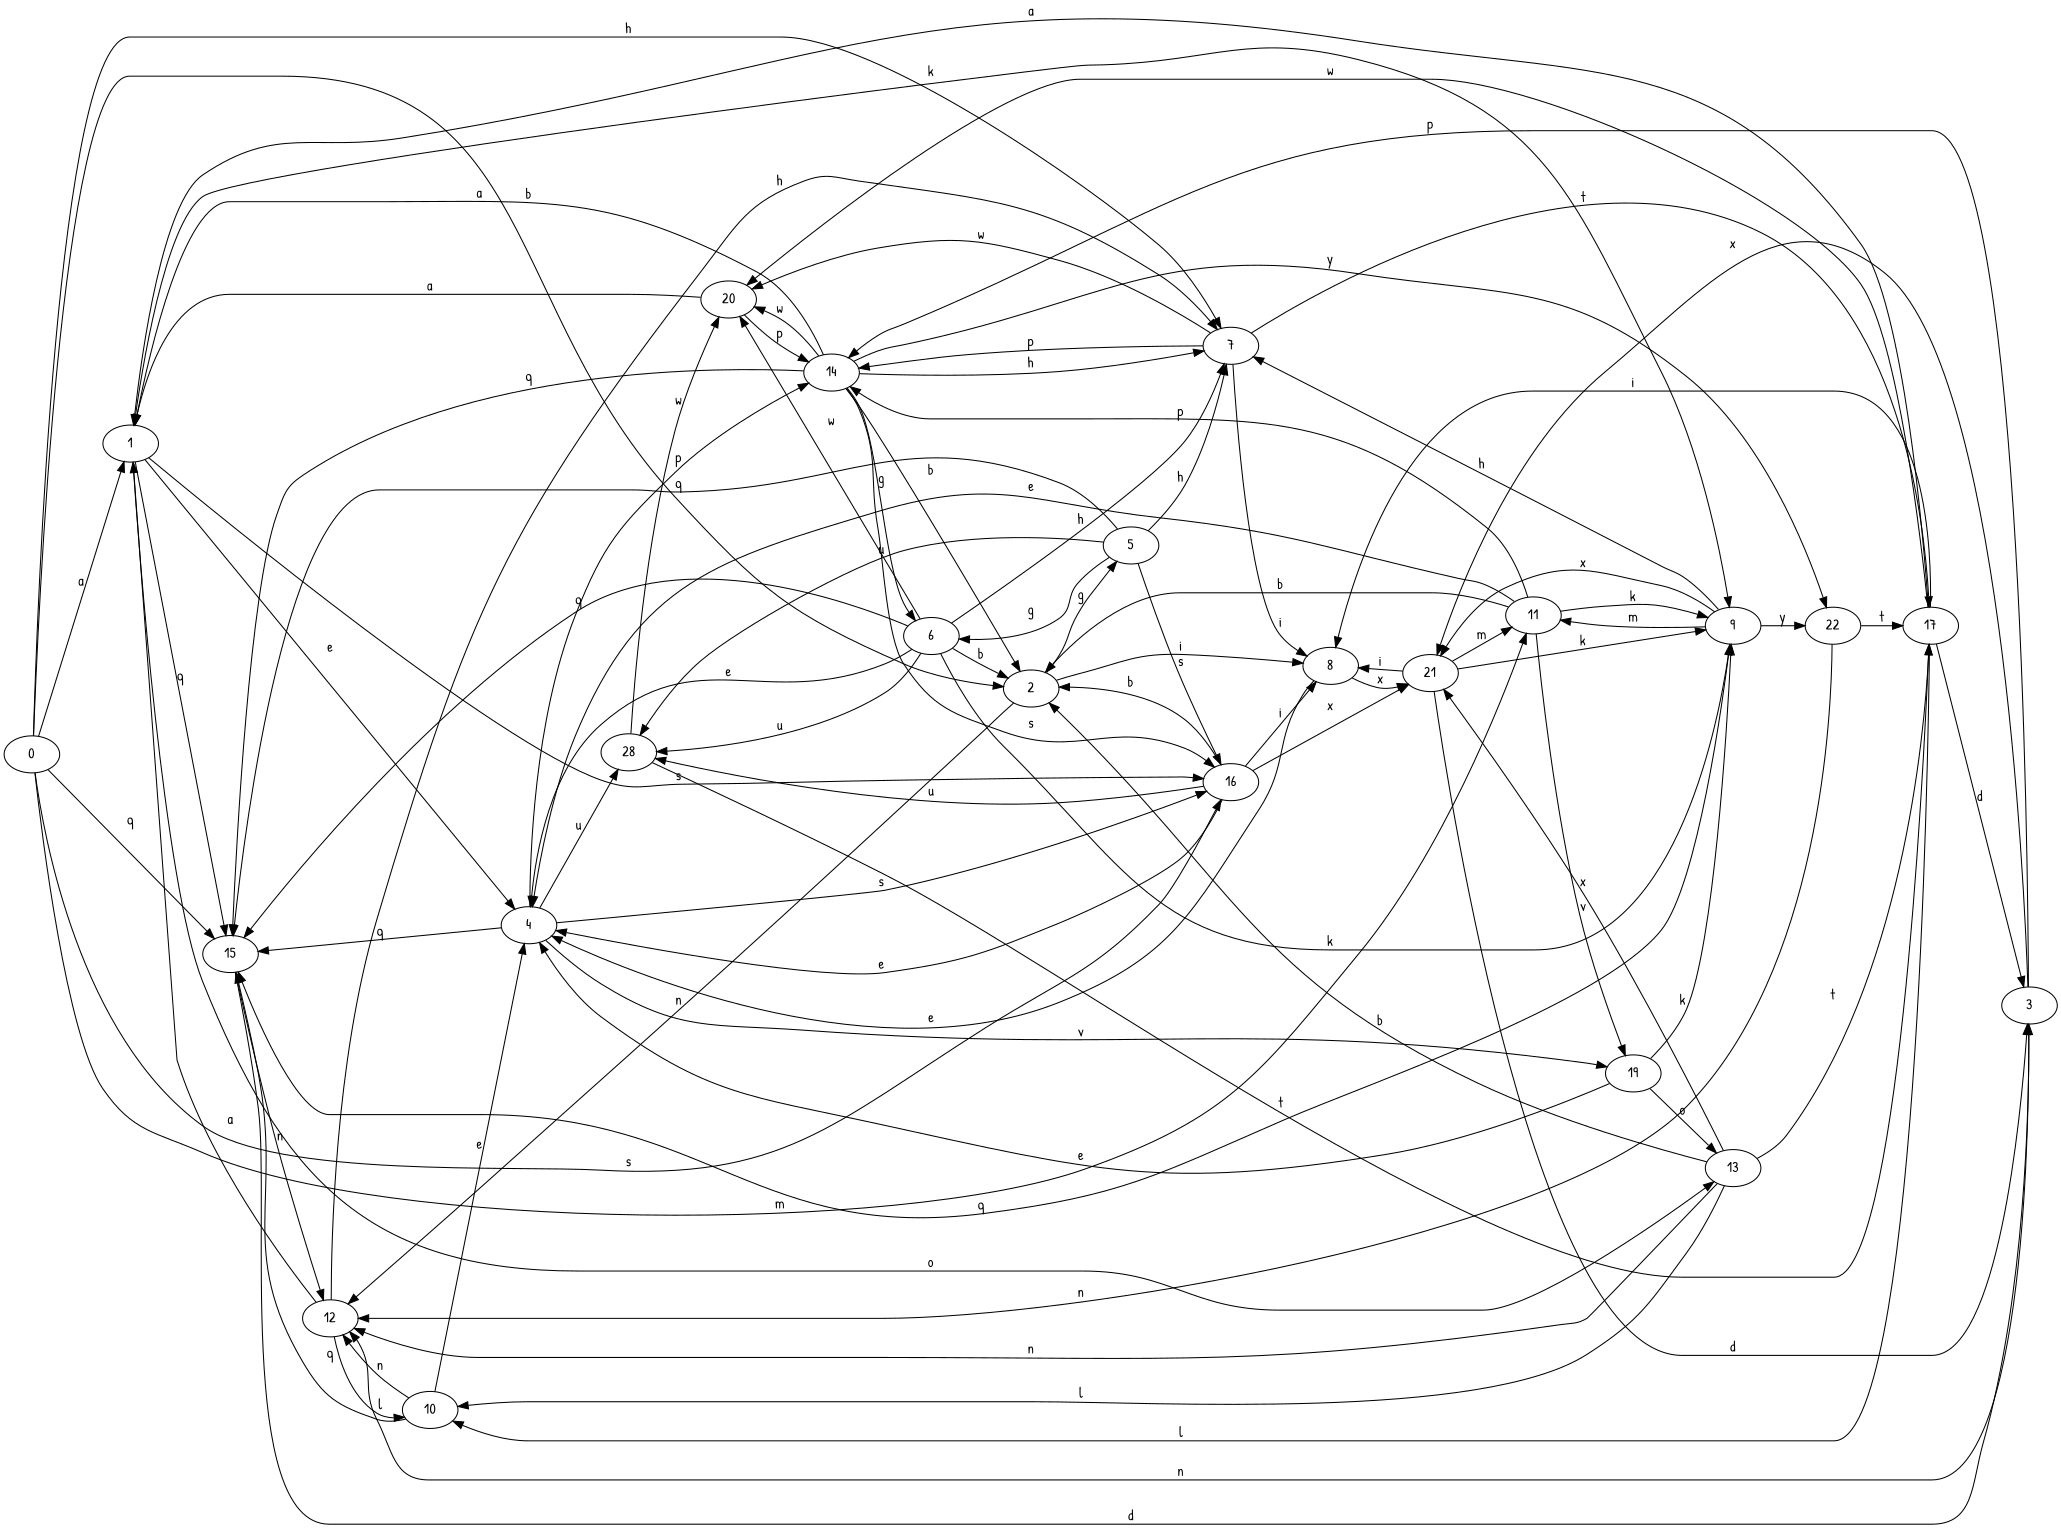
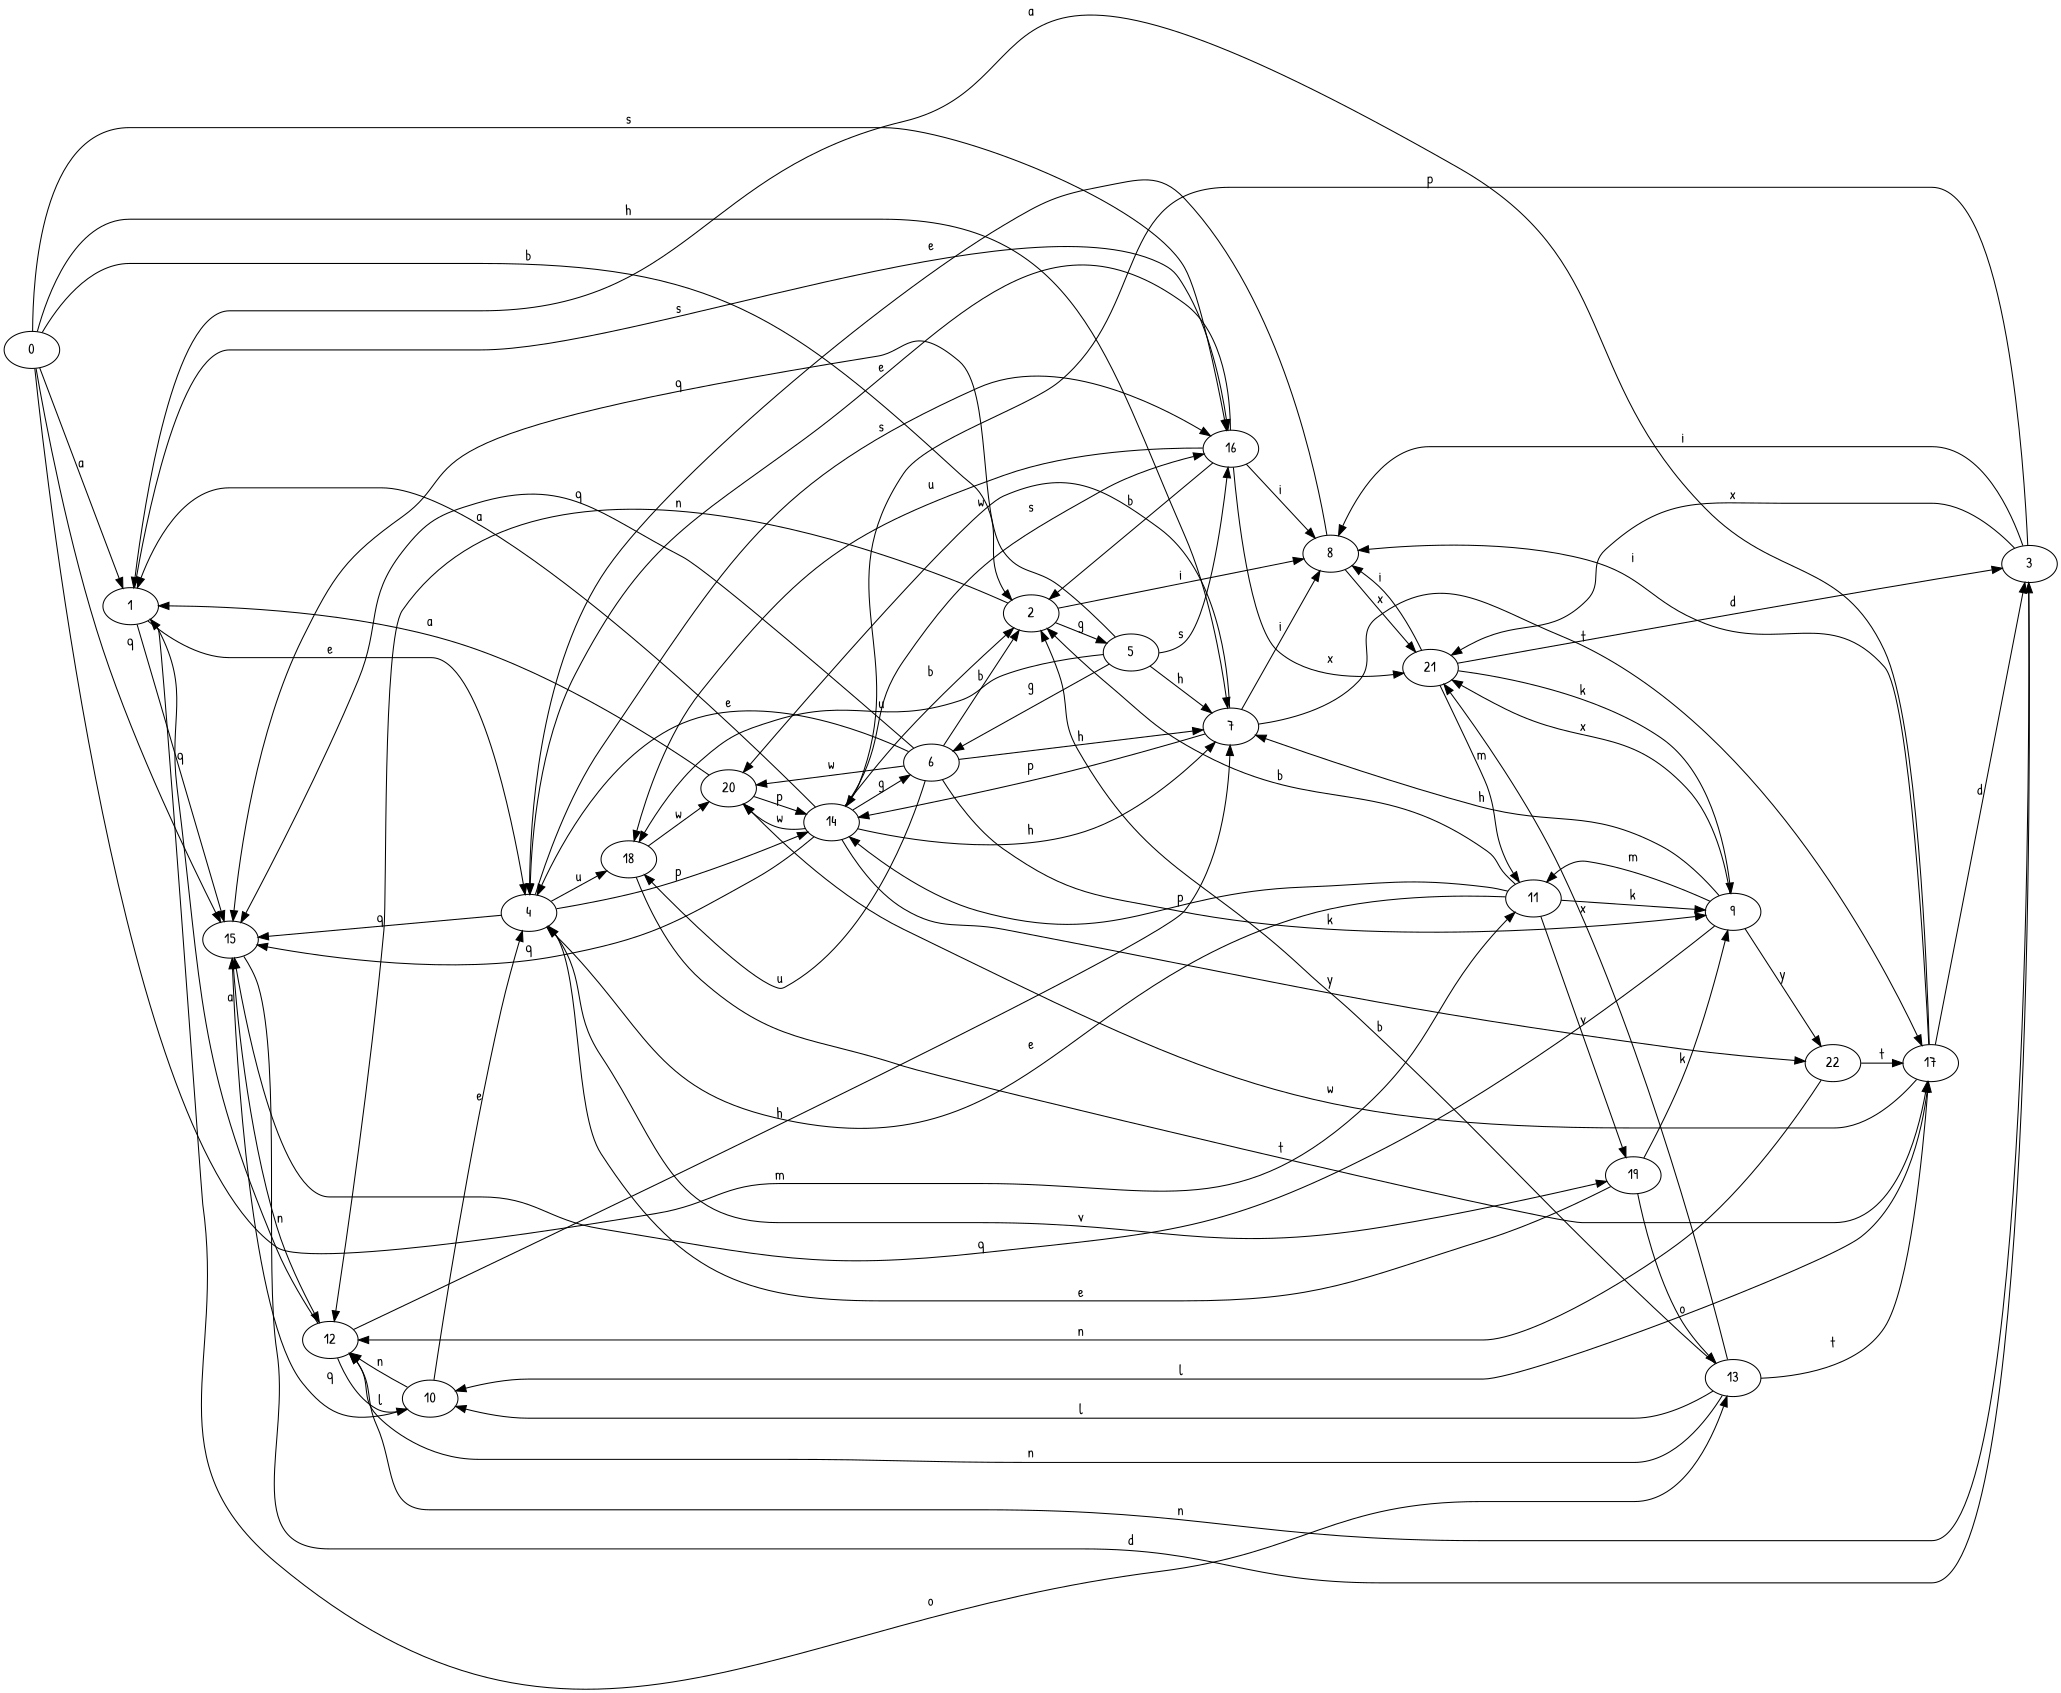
  strict digraph {
    fontname="Patrick Hand"
    rankdir=LR
    node [fontname="Patrick Hand"]
    edge [fontname="Patrick Hand"]
    0
    1
    2
    7
    11
    15
    16
    4
    9
    13
    5
    8
    12
    14
    20
    17
    19
    3
    21
-   18 [label=28]
+   18
    22
    10
    6
    0 -> 1 [label=a]
    0 -> 2 [label=b]
    0 -> 7 [label=h]
    0 -> 11 [label=m]
    0 -> 15 [label=q]
    0 -> 16 [label=s]
    1 -> 15 [label=q]
    1 -> 16 [label=s]
    1 -> 4 [label=e]
-   1 -> 9 [label=k]
    1 -> 13 [label=o]
    2 -> 5 [label=g]
    2 -> 8 [label=i]
    2 -> 12 [label=n]
    7 -> 8 [label=i]
    7 -> 14 [label=p]
    7 -> 20 [label=w]
    7 -> 17 [label=t]
    11 -> 2 [label=b]
    11 -> 4 [label=e]
    11 -> 9 [label=k]
    11 -> 14 [label=p]
    11 -> 19 [label=v]
    15 -> 12 [label=n]
    15 -> 3 [label=d]
    16 -> 2 [label=b]
    16 -> 4 [label=e]
    16 -> 8 [label=i]
    16 -> 21 [label=x]
    16 -> 18 [label=u]
    4 -> 15 [label=q]
    4 -> 16 [label=s]
    4 -> 14 [label=p]
    4 -> 19 [label=v]
    4 -> 18 [label=u]
    9 -> 7 [label=h]
    9 -> 11 [label=m]
    9 -> 15 [label=q]
    9 -> 21 [label=x]
    9 -> 22 [label=y]
    13 -> 2 [label=b]
    13 -> 12 [label=n]
    13 -> 17 [label=t]
    13 -> 21 [label=x]
    13 -> 10 [label=l]
    5 -> 7 [label=h]
    5 -> 15 [label=q]
    5 -> 16 [label=s]
    5 -> 18 [label=u]
    5 -> 6 [label=g]
    8 -> 4 [label=e]
    8 -> 21 [label=x]
    12 -> 1 [label=a]
    12 -> 7 [label=h]
    12 -> 10 [label=l]
    14 -> 1 [label=a]
    14 -> 2 [label=b]
    14 -> 7 [label=h]
    14 -> 15 [label=q]
    14 -> 16 [label=s]
    14 -> 20 [label=w]
    14 -> 22 [label=y]
    14 -> 6 [label=g]
    20 -> 1 [label=a]
    20 -> 14 [label=p]
    17 -> 1 [label=a]
    17 -> 8 [label=i]
    17 -> 20 [label=w]
    17 -> 3 [label=d]
    17 -> 10 [label=l]
    19 -> 4 [label=e]
    19 -> 9 [label=k]
    19 -> 13 [label=o]
+   3 -> 8 [label=i]
    3 -> 12 [label=n]
    3 -> 14 [label=p]
    3 -> 21 [label=x]
    21 -> 11 [label=m]
    21 -> 9 [label=k]
    21 -> 8 [label=i]
    21 -> 3 [label=d]
    18 -> 20 [label=w]
    18 -> 17 [label=t]
    22 -> 12 [label=n]
    22 -> 17 [label=t]
    10 -> 15 [label=q]
    10 -> 4 [label=e]
    10 -> 12 [label=n]
    6 -> 2 [label=b]
    6 -> 7 [label=h]
    6 -> 15 [label=q]
    6 -> 4 [label=e]
    6 -> 9 [label=k]
    6 -> 20 [label=w]
    6 -> 18 [label=u]
  }
